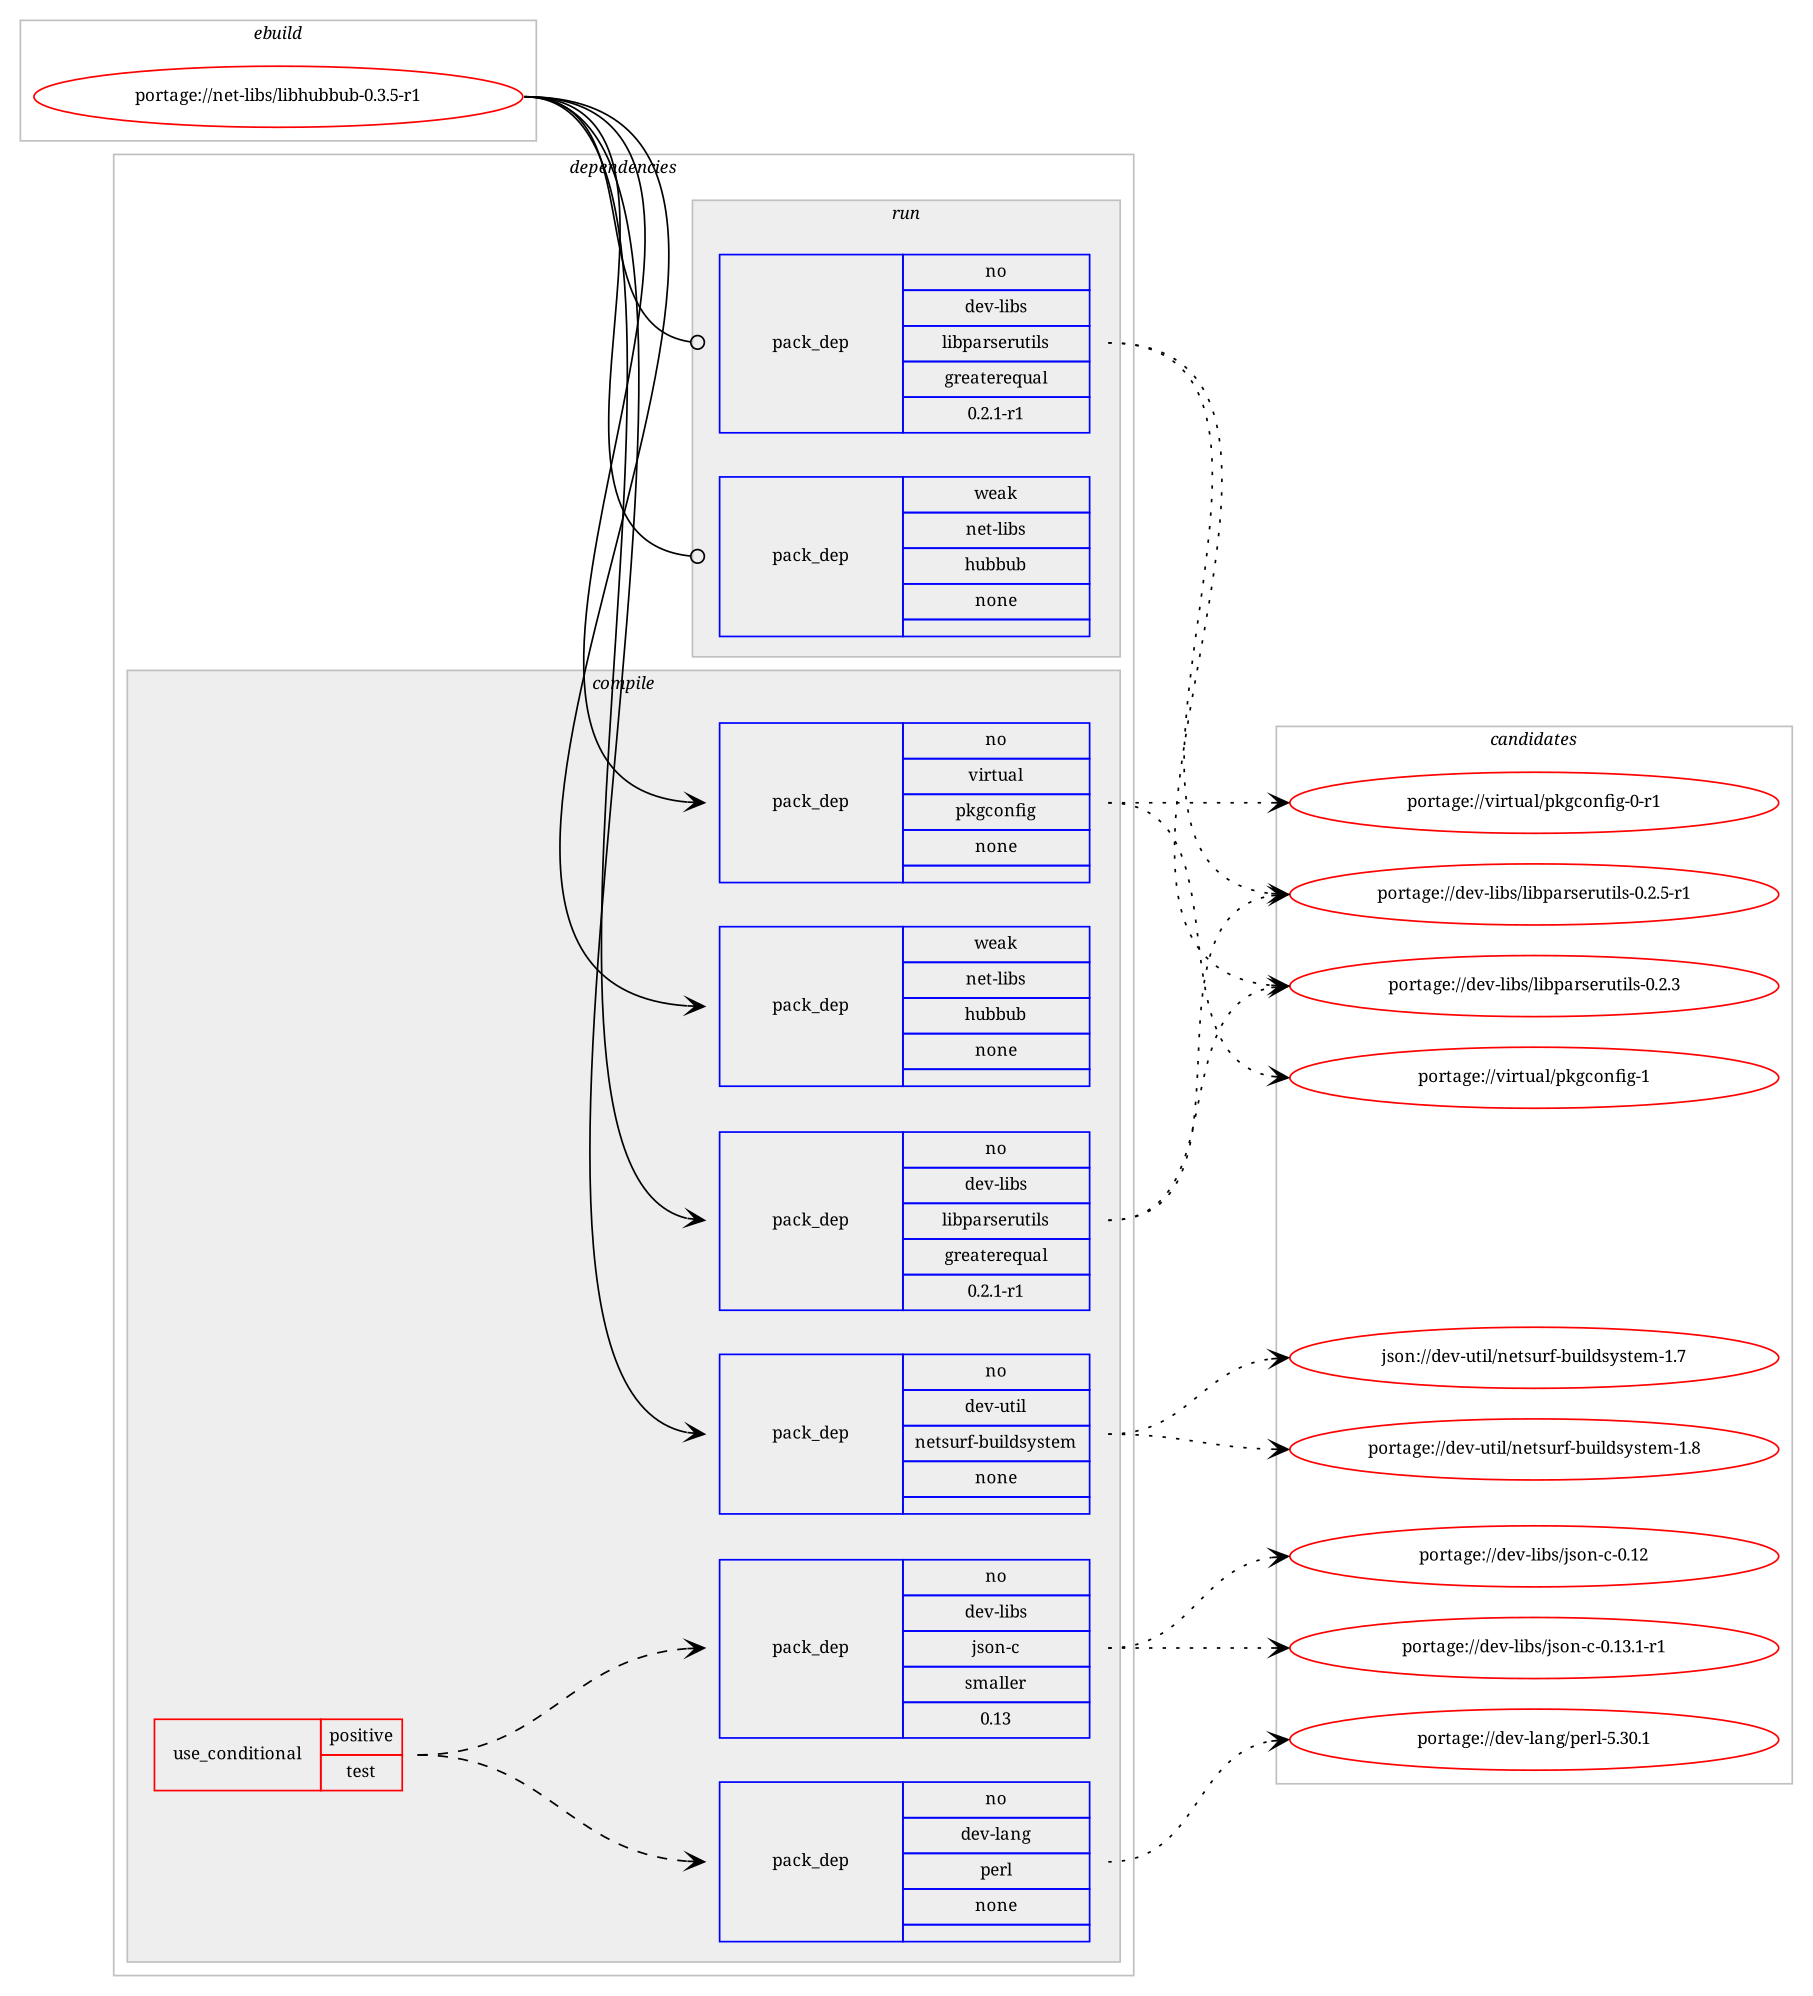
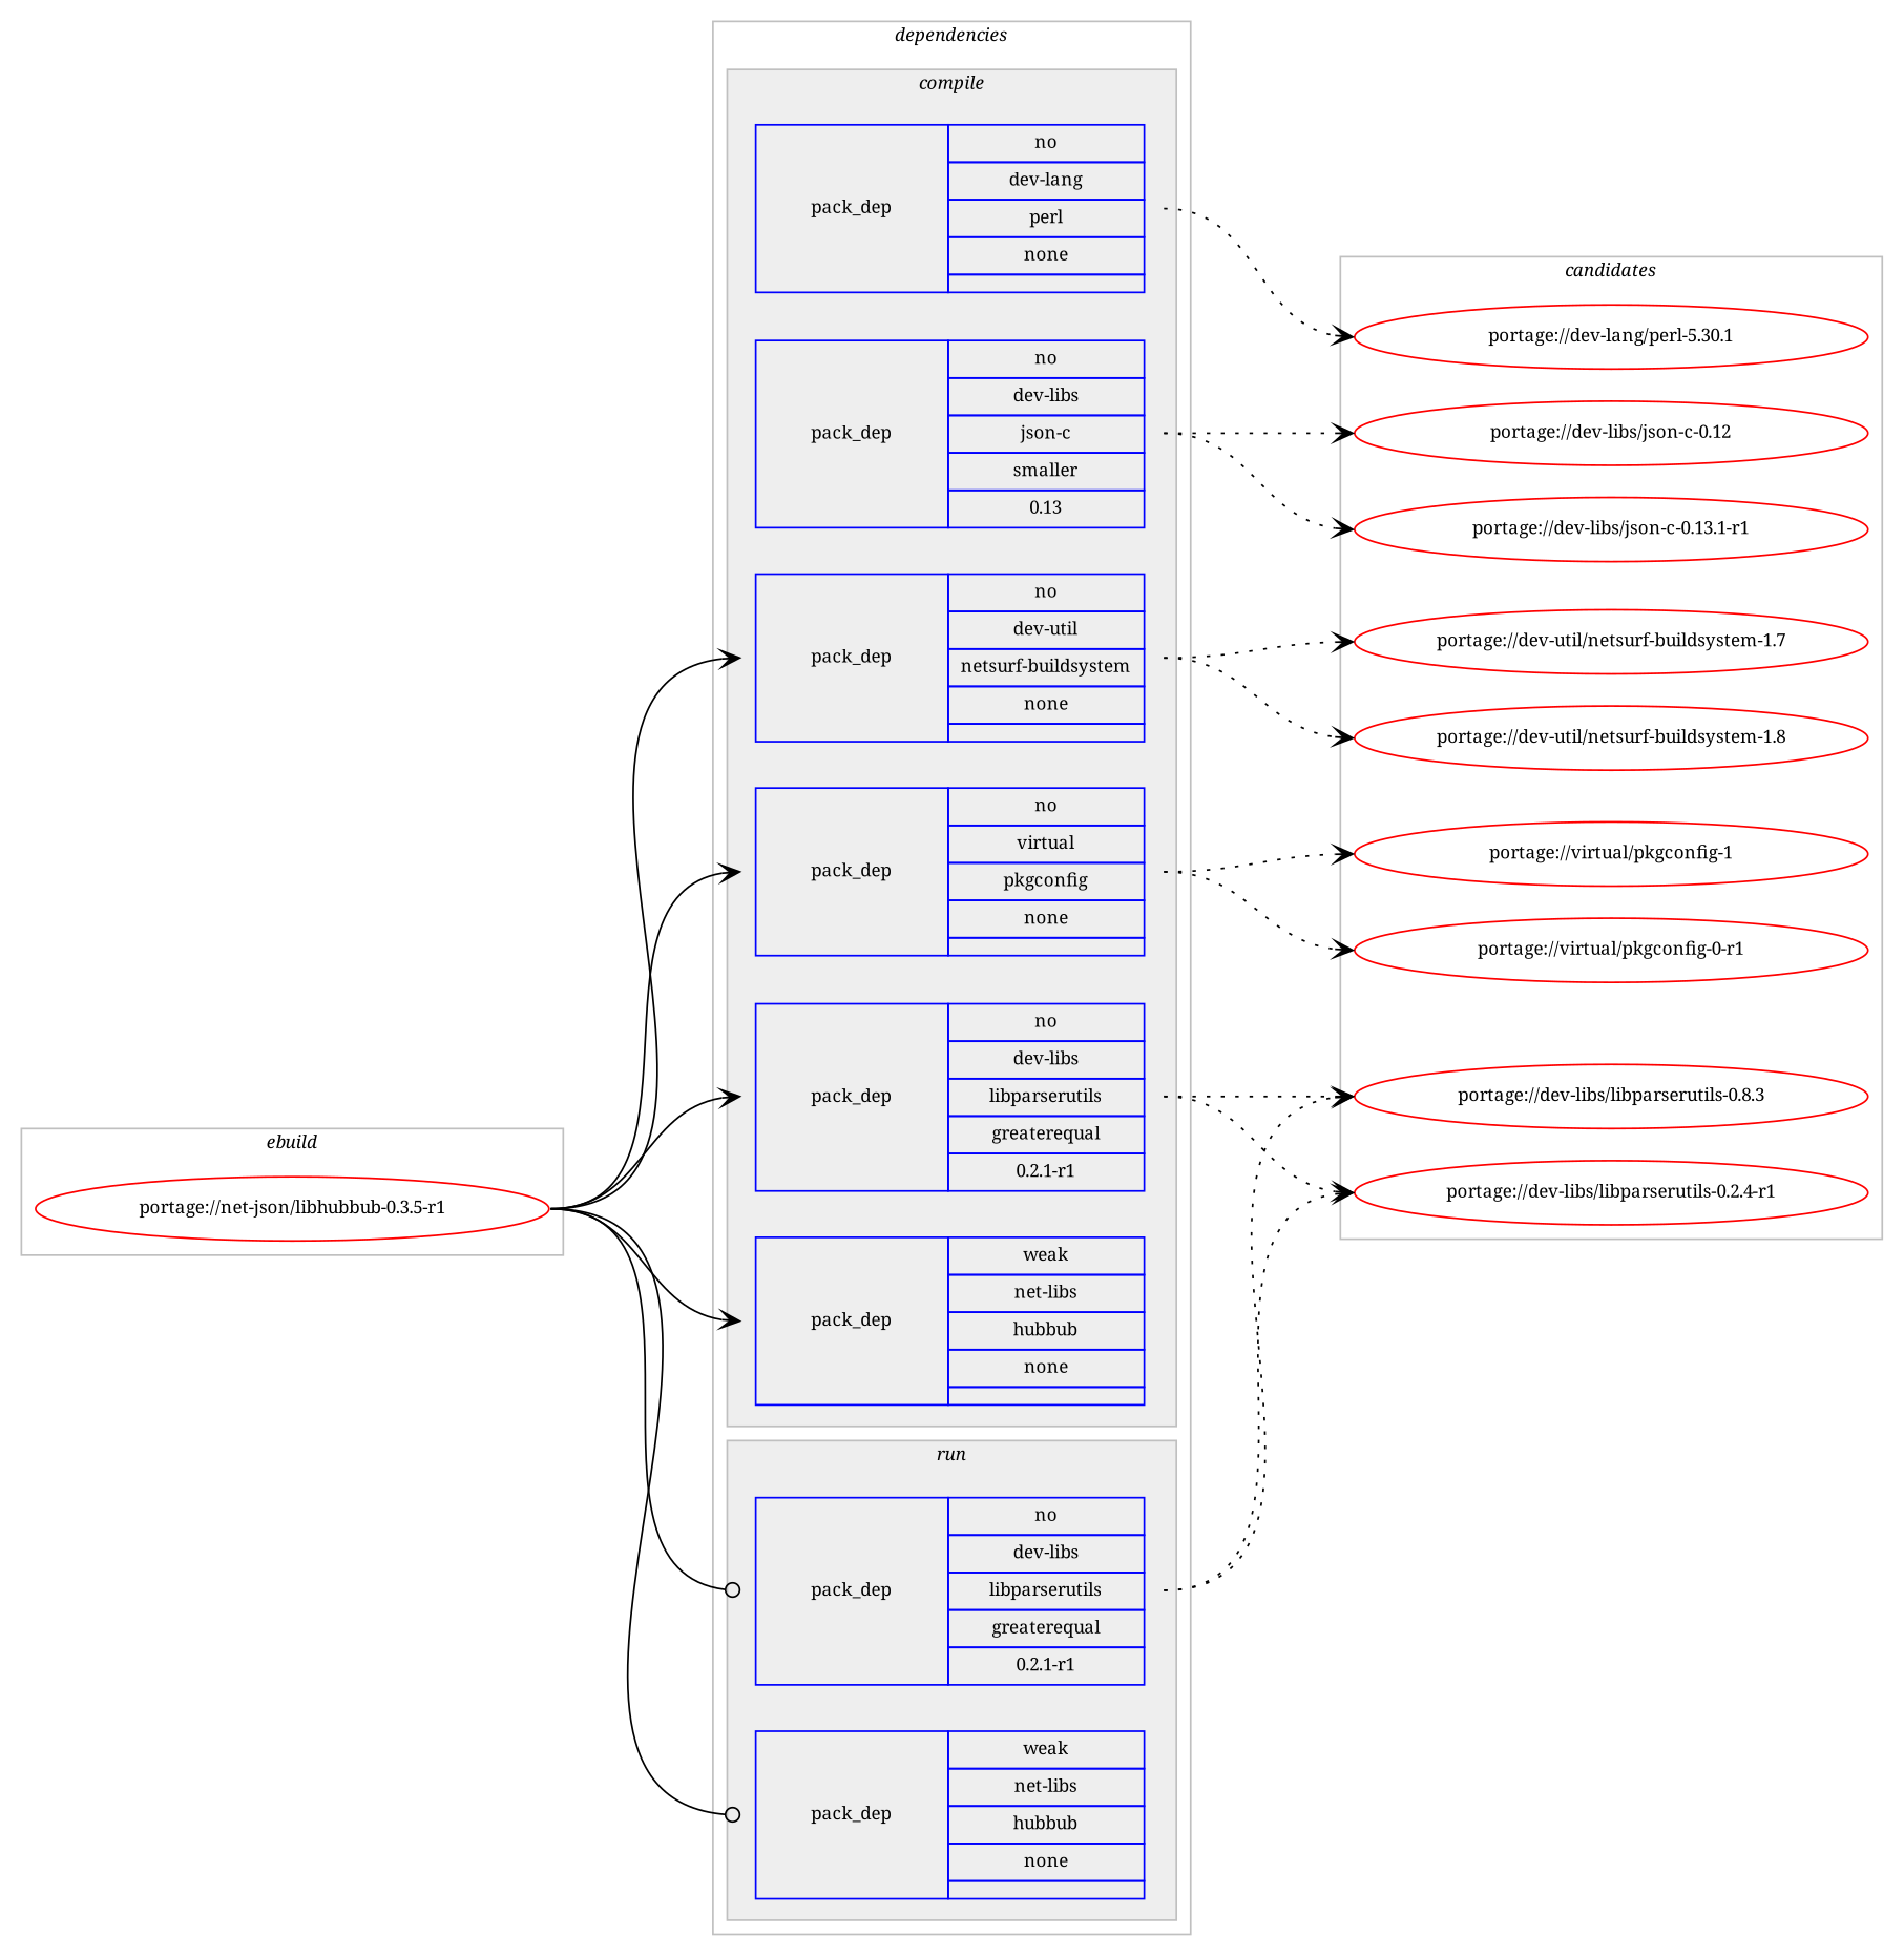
  digraph {
    compound=true
    concentrate=true
    fontname="Noto Serif"
    fontsize=10
    newrank=true
    rankdir=LR
    ranksep=1.5
    node [color=red fontname="Noto Serif" fontsize=10]
    edge [arrowhead=vee fontname="Noto Serif" headport=w style=dotted tailport=e weight=100]
-   n1 [label="portage://net-libs/libhubbub-0.3.5-r1" width=4]
+   n1 [label="portage://net-json/libhubbub-0.3.5-r1" width=4]
    n2 [color=blue label=<<TABLE BORDER="0" CELLBORDER="1" CELLSPACING="0" CELLPADDING="4" WIDTH="220"><TR><TD ROWSPAN="6" CELLPADDING="30">pack_dep</TD></TR><TR><TD WIDTH="110">no</TD></TR><TR><TD>dev-lang</TD></TR><TR><TD>perl</TD></TR><TR><TD>none</TD></TR><TR><TD></TD></TR></TABLE>> shape=none]
    n3 [color=blue label=<<TABLE BORDER="0" CELLBORDER="1" CELLSPACING="0" CELLPADDING="4" WIDTH="220"><TR><TD ROWSPAN="6" CELLPADDING="30">pack_dep</TD></TR><TR><TD WIDTH="110">no</TD></TR><TR><TD>dev-libs</TD></TR><TR><TD>json-c</TD></TR><TR><TD>smaller</TD></TR><TR><TD>0.13</TD></TR></TABLE>> shape=none]
-   n4 [label=<<TABLE BORDER="0" CELLBORDER="1" CELLSPACING="0" CELLPADDING="4"><TR><TD ROWSPAN="3" CELLPADDING="10">use_conditional</TD></TR><TR><TD>positive</TD></TR><TR><TD>test</TD></TR></TABLE>> shape=none]
    n5 [color=blue label=<<TABLE BORDER="0" CELLBORDER="1" CELLSPACING="0" CELLPADDING="4" WIDTH="220"><TR><TD ROWSPAN="6" CELLPADDING="30">pack_dep</TD></TR><TR><TD WIDTH="110">no</TD></TR><TR><TD>dev-libs</TD></TR><TR><TD>libparserutils</TD></TR><TR><TD>greaterequal</TD></TR><TR><TD>0.2.1-r1</TD></TR></TABLE>> shape=none]
    n6 [color=blue label=<<TABLE BORDER="0" CELLBORDER="1" CELLSPACING="0" CELLPADDING="4" WIDTH="220"><TR><TD ROWSPAN="6" CELLPADDING="30">pack_dep</TD></TR><TR><TD WIDTH="110">no</TD></TR><TR><TD>dev-util</TD></TR><TR><TD>netsurf-buildsystem</TD></TR><TR><TD>none</TD></TR><TR><TD></TD></TR></TABLE>> shape=none]
    n7 [color=blue label=<<TABLE BORDER="0" CELLBORDER="1" CELLSPACING="0" CELLPADDING="4" WIDTH="220"><TR><TD ROWSPAN="6" CELLPADDING="30">pack_dep</TD></TR><TR><TD WIDTH="110">no</TD></TR><TR><TD>virtual</TD></TR><TR><TD>pkgconfig</TD></TR><TR><TD>none</TD></TR><TR><TD></TD></TR></TABLE>> shape=none]
    n8 [color=blue label=<<TABLE BORDER="0" CELLBORDER="1" CELLSPACING="0" CELLPADDING="4" WIDTH="220"><TR><TD ROWSPAN="6" CELLPADDING="30">pack_dep</TD></TR><TR><TD WIDTH="110">weak</TD></TR><TR><TD>net-libs</TD></TR><TR><TD>hubbub</TD></TR><TR><TD>none</TD></TR><TR><TD></TD></TR></TABLE>> shape=none]
    n9 [color=blue label=<<TABLE BORDER="0" CELLBORDER="1" CELLSPACING="0" CELLPADDING="4" WIDTH="220"><TR><TD ROWSPAN="6" CELLPADDING="30">pack_dep</TD></TR><TR><TD WIDTH="110">no</TD></TR><TR><TD>dev-libs</TD></TR><TR><TD>libparserutils</TD></TR><TR><TD>greaterequal</TD></TR><TR><TD>0.2.1-r1</TD></TR></TABLE>> shape=none]
    n10 [color=blue label=<<TABLE BORDER="0" CELLBORDER="1" CELLSPACING="0" CELLPADDING="4" WIDTH="220"><TR><TD ROWSPAN="6" CELLPADDING="30">pack_dep</TD></TR><TR><TD WIDTH="110">weak</TD></TR><TR><TD>net-libs</TD></TR><TR><TD>hubbub</TD></TR><TR><TD>none</TD></TR><TR><TD></TD></TR></TABLE>> shape=none]
    n11 [label="portage://dev-lang/perl-5.30.1" width=4]
    n12 [label="portage://dev-libs/json-c-0.13.1-r1" width=4]
    n13 [label="portage://dev-libs/json-c-0.12" width=4]
-   n14 [label="portage://dev-libs/libparserutils-0.2.5-r1" width=4]
-   n15 [label="portage://dev-libs/libparserutils-0.2.3" width=4]
+   n14 [label="portage://dev-libs/libparserutils-0.2.4-r1" width=4]
+   n15 [label="portage://dev-libs/libparserutils-0.8.3" width=4]
    n16 [label="portage://dev-util/netsurf-buildsystem-1.8" width=4]
-   n17 [label="json://dev-util/netsurf-buildsystem-1.7" width=4]
+   n17 [label="portage://dev-util/netsurf-buildsystem-1.7" width=4]
    n18 [label="portage://virtual/pkgconfig-1" width=4]
    n19 [label="portage://virtual/pkgconfig-0-r1" width=4]
    subgraph cluster_1 {
      color=gray
      label=<<i>ebuild</i>>
      rank=same
      n1
    }
    subgraph cluster_2 {
      color=gray
      label=<<i>dependencies</i>>
      subgraph cluster_3 {
        color=gray
        fillcolor="#eeeeee"
        label=<<i>compile</i>>
        style=filled
        subgraph sub_4 {
          color=gray
          fillcolor="#eeeeee"
          label=<<i>compile</i>>
          style=filled
-         n4
          subgraph sub_5 {
            color=gray
            fillcolor="#eeeeee"
            label=<<i>compile</i>>
            style=filled
            n2
          }
          subgraph sub_6 {
            color=gray
            fillcolor="#eeeeee"
            label=<<i>compile</i>>
            style=filled
            n3
          }
        }
        subgraph sub_7 {
          color=gray
          fillcolor="#eeeeee"
          label=<<i>compile</i>>
          style=filled
          n5
        }
        subgraph sub_8 {
          color=gray
          fillcolor="#eeeeee"
          label=<<i>compile</i>>
          style=filled
          n6
        }
        subgraph sub_9 {
          color=gray
          fillcolor="#eeeeee"
          label=<<i>compile</i>>
          style=filled
          n7
        }
        subgraph sub_10 {
          color=gray
          fillcolor="#eeeeee"
          label=<<i>compile</i>>
          style=filled
          n8
        }
      }
      subgraph cluster_11 {
        color=gray
        fillcolor="#eeeeee"
        label=<<i>compile and run</i>>
        style=filled
      }
      subgraph cluster_12 {
        color=gray
        fillcolor="#eeeeee"
        label=<<i>run</i>>
        style=filled
        subgraph sub_13 {
          color=gray
          fillcolor="#eeeeee"
          label=<<i>run</i>>
          style=filled
          n9
        }
        subgraph sub_14 {
          color=gray
          fillcolor="#eeeeee"
          label=<<i>run</i>>
          style=filled
          n10
        }
      }
    }
    subgraph cluster_15 {
      color=gray
      label=<<i>candidates</i>>
      rank=same
      subgraph sub_16 {
        color=black
        label=<<i>candidates</i>>
        nodesep=1
        rank=same
        n11
      }
      subgraph sub_17 {
        color=black
        label=<<i>candidates</i>>
        nodesep=1
        rank=same
        n12
        n13
      }
      subgraph sub_18 {
        color=black
        label=<<i>candidates</i>>
        nodesep=1
        rank=same
        n14
        n15
      }
      subgraph sub_19 {
        color=black
        label=<<i>candidates</i>>
        nodesep=1
        rank=same
        n16
        n17
      }
      subgraph sub_20 {
        color=black
        label=<<i>candidates</i>>
        nodesep=1
        rank=same
        n18
        n19
      }
      subgraph sub_21 {
        color=black
        label=<<i>candidates</i>>
        nodesep=1
        rank=same
      }
      subgraph sub_22 {
        color=black
        label=<<i>candidates</i>>
        nodesep=1
        rank=same
        n14
        n15
      }
      subgraph sub_23 {
        color=black
        label=<<i>candidates</i>>
        nodesep=1
        rank=same
      }
    }
    n1 -> n5 [style=solid weight=20]
    n1 -> n6 [style=solid weight=20]
    n1 -> n7 [style=solid weight=20]
    n1 -> n8 [style=solid weight=20]
    n1 -> n9 [arrowhead=odot style=solid weight=20]
    n1 -> n10 [arrowhead=odot style=solid weight=20]
    n2 -> n11
    n3 -> n12
    n3 -> n13
-   n4 -> n2 [style=dashed weight=20]
-   n4 -> n3 [style=dashed weight=20]
    n5 -> n14
    n5 -> n15
    n6 -> n16
    n6 -> n17
    n7 -> n18
    n7 -> n19
    n9 -> n14
    n9 -> n15
  }
